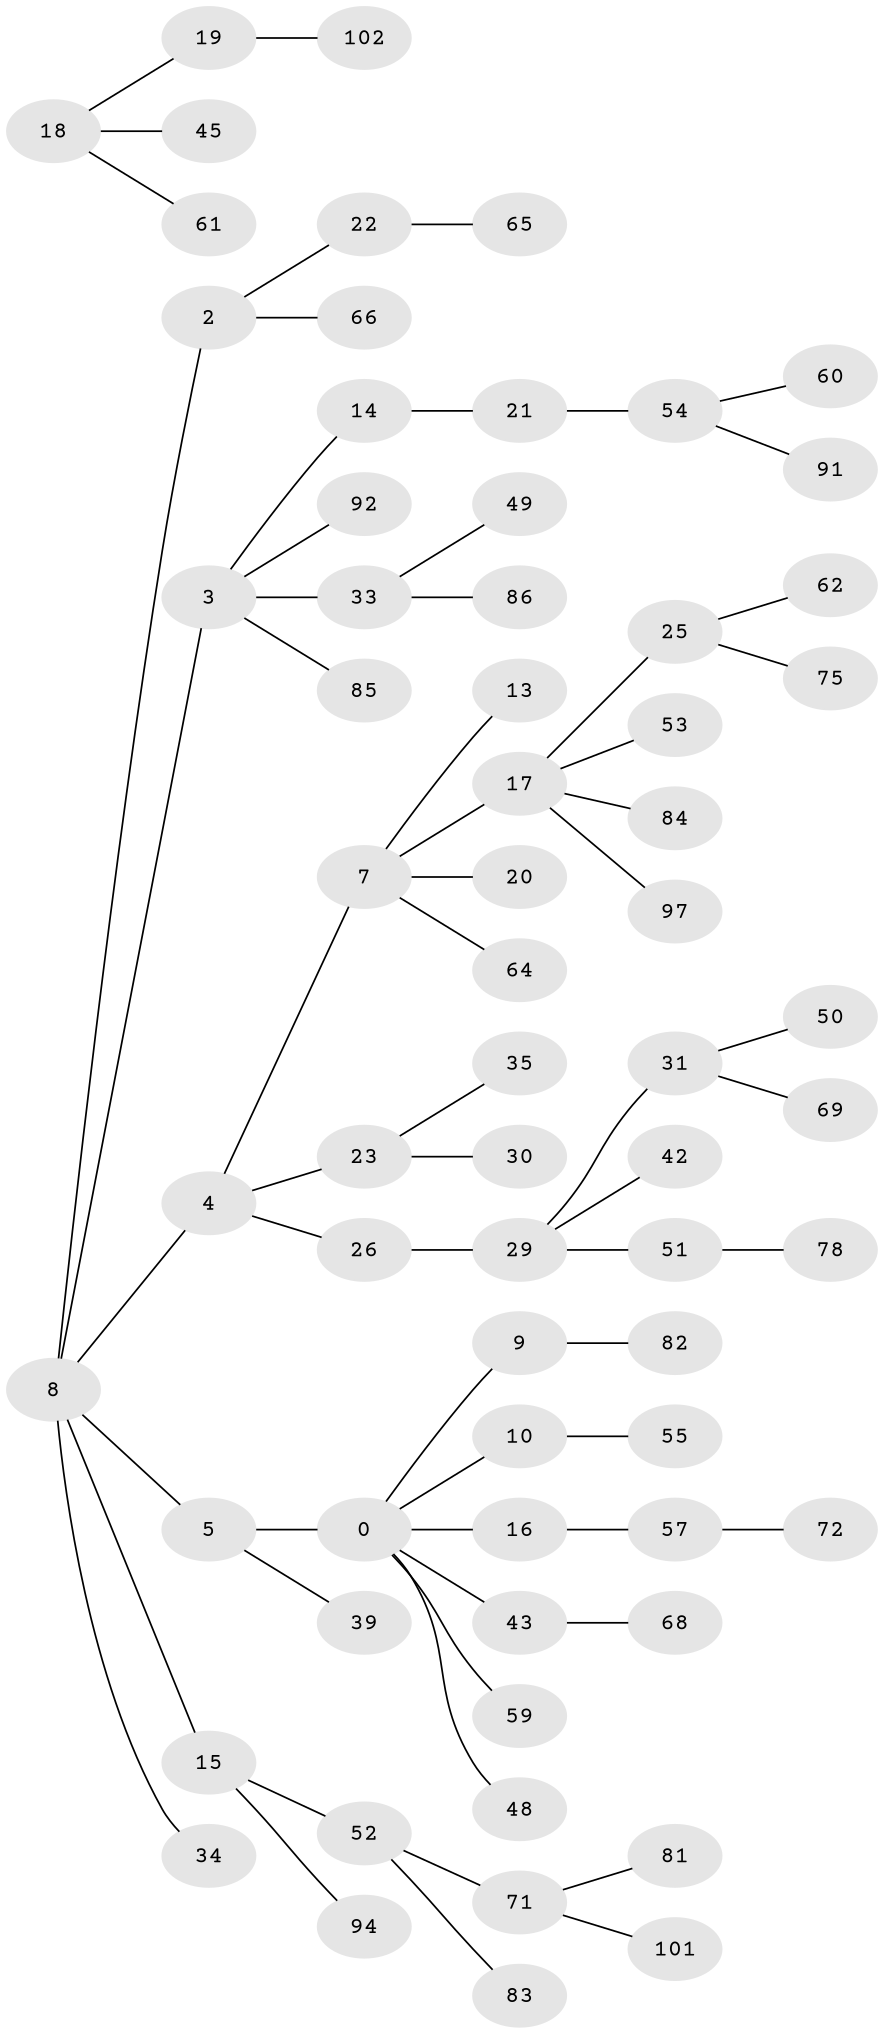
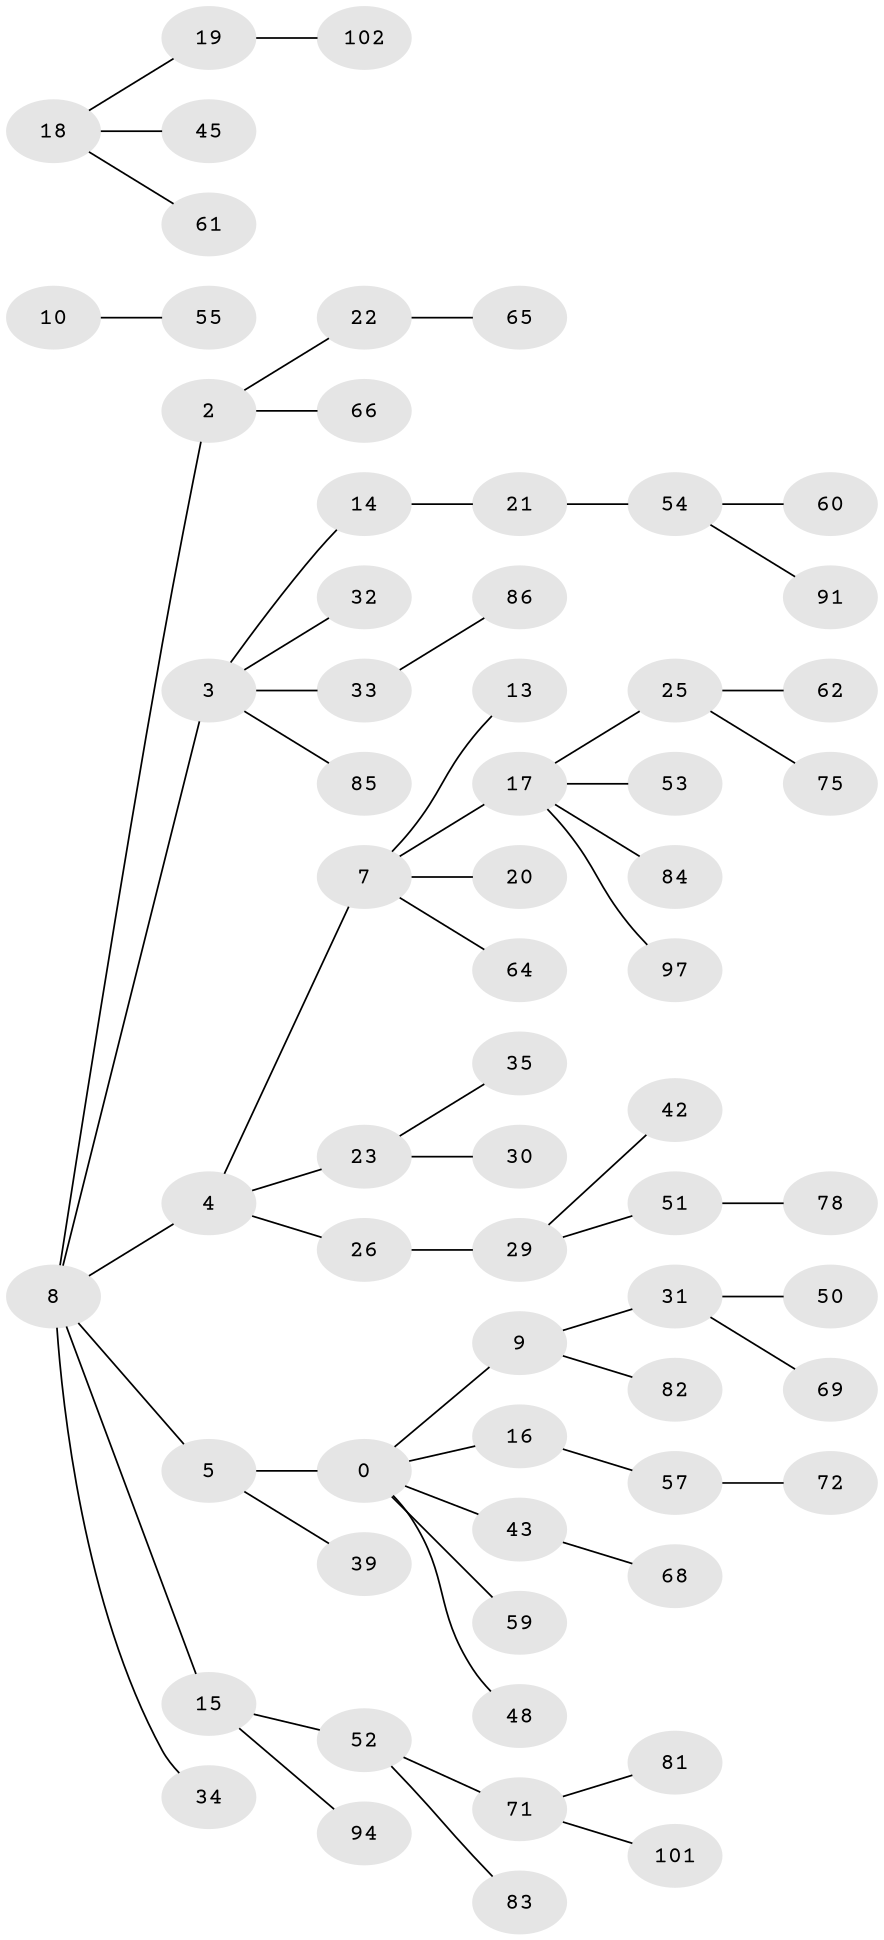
  graph {
    fontname="Courier Prime"
    rankdir=LR
    node [color=gray90 fontname="Courier Prime" style=filled]
    edge [fontname="Courier Prime"]
    n1 [label=8 super="+8"]
    2
    3 [super="+12"]
    4 [super="+63"]
    5 [super="+56"]
    15 [super="+38"]
    34
    22 [super="+67"]
    66 [super="+98"]
    14
-   32 [super="+92" label=92]
+   32 [super="+92"]
    33
    85
    7 [super="+24"]
    23 [super="+41"]
    26
    n17 [label=0 super="+11"]
    39 [super="+93"]
    52 [super="+58"]
    94
    65
    21 [super="+44"]
-   49
    86 [super="+87"]
    13
    17 [super="+76"]
    20 [super="+47"]
    64
    35 [super="+95"]
    n30 [label=30]
    29 [super="+30"]
    9 [super="+28"]
    10
    16 [super="+40"]
    43
    59 [super="+70"]
    n37 [label=48]
    31 [super="+74"]
    82
    55 [super="+99"]
    57
    68 [super="+90"]
    25 [super="+48"]
    53
    84
    97
    18 [super="+27"]
    19 [super="+36"]
    45 [super="+79"]
    61 [super="+83"]
    50 [super="+73"]
    69
    54 [super="+77"]
    71 [super="+96"]
    n55 [label=83]
    72 [super="+100"]
    62
    75
    102
    60
    91
    42
    51 [super="+89"]
    78
    81
    101
    n1 -- 2
    n1 -- 3
    n1 -- 4
    n1 -- 5
    n1 -- 15
    n1 -- 34
    2 -- 22
    2 -- 66
    3 -- 14
    3 -- 32
    3 -- 33
    3 -- 85
    4 -- 7
    4 -- 23
    4 -- 26
    5 -- n17
    5 -- 39
    15 -- 52
    15 -- 94
    22 -- 65
    14 -- 21
-   33 -- 49
    33 -- 86
    7 -- 13
    7 -- 17
    7 -- 20
    7 -- 64
    23 -- 35
    23 -- n30
    26 -- 29
    n17 -- 9
-   n17 -- 10
    n17 -- 16
    n17 -- 43
    n17 -- 59
    n17 -- n37
    52 -- 71
    52 -- n55
    21 -- 54
    17 -- 25
    17 -- 53
    17 -- 84
    17 -- 97
    29 -- 42
    29 -- 51
-   29 -- 31
+   9 -- 31
    9 -- 82
    10 -- 55
    16 -- 57
    43 -- 68
    31 -- 50
    31 -- 69
    57 -- 72
    25 -- 62
    25 -- 75
    18 -- 19
    18 -- 45
    18 -- 61
    19 -- 102
    54 -- 60
    54 -- 91
    71 -- 81
    71 -- 101
    51 -- 78
  }
